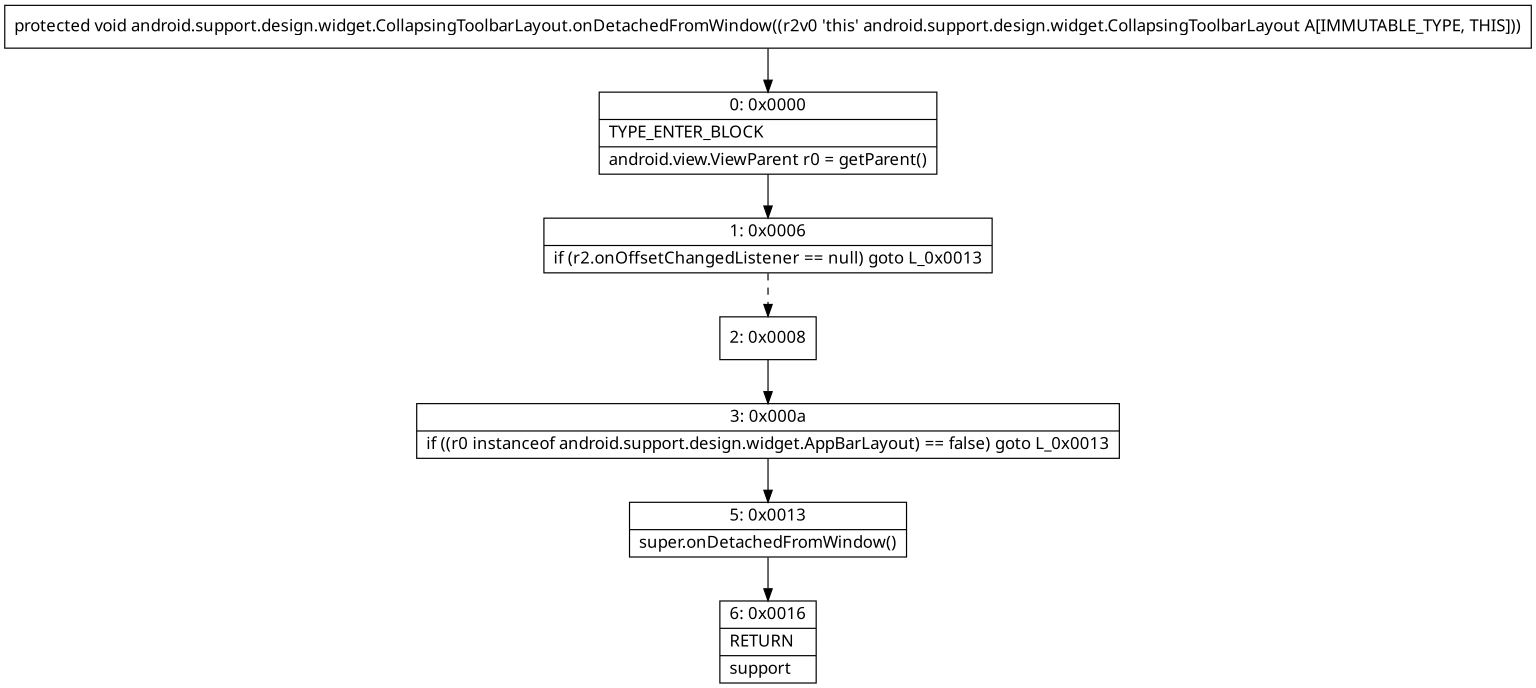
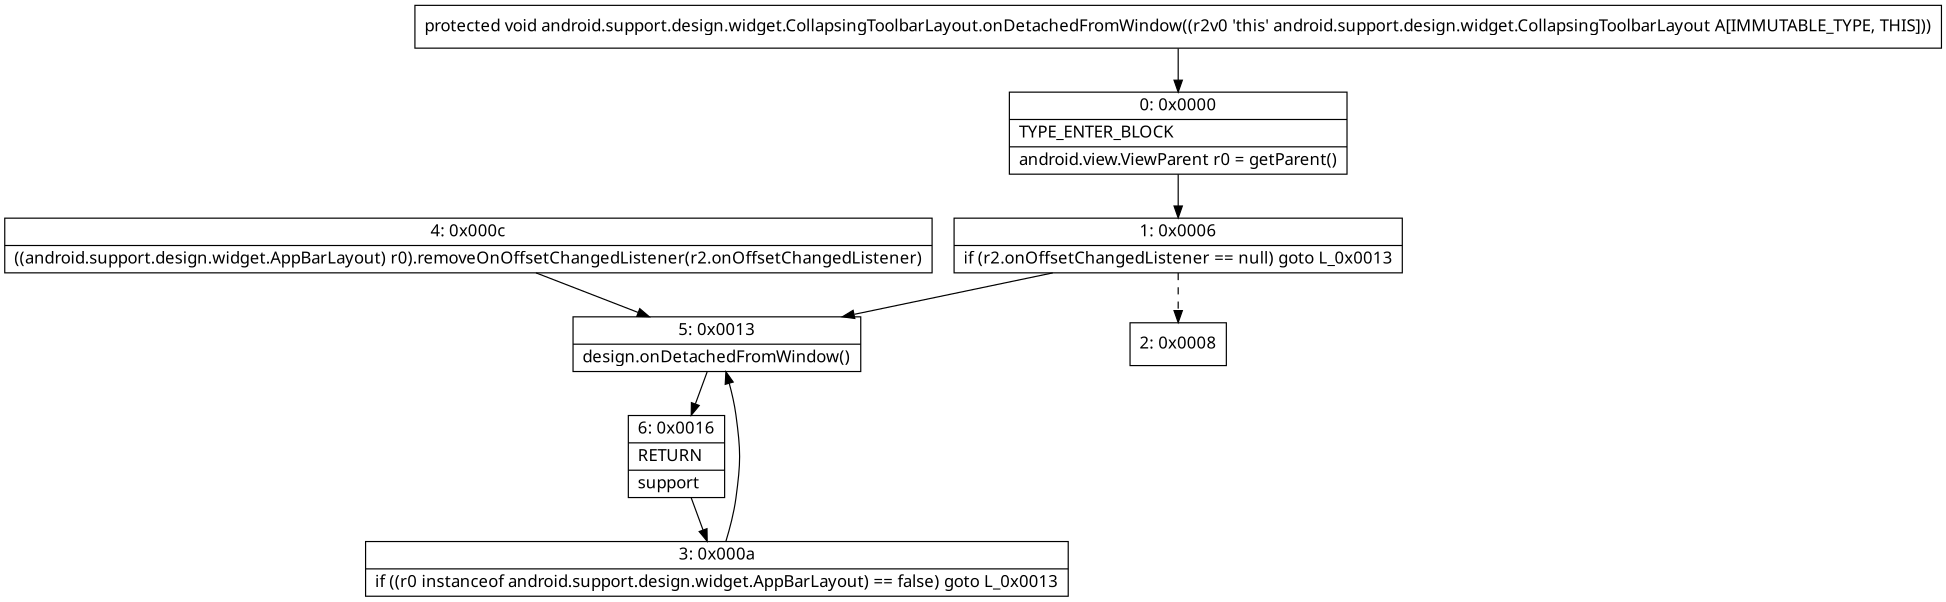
  digraph {
    fontname="Noto Sans"
    node [fontname="Noto Sans" shape=record]
    edge [fontname="Noto Sans"]
    n1 [label="{0\:\ 0x0000|TYPE_ENTER_BLOCK\l|android.view.ViewParent r0 = getParent()\l}"]
    n2 [label="{1\:\ 0x0006|if (r2.onOffsetChangedListener == null) goto L_0x0013\l}"]
    n3 [label="{2\:\ 0x0008}"]
-   n4 [label="{5\:\ 0x0013|super.onDetachedFromWindow()\l}"]
+   n4 [label="{5\:\ 0x0013|design.onDetachedFromWindow()\l}"]
    n5 [label="{3\:\ 0x000a|if ((r0 instanceof android.support.design.widget.AppBarLayout) == false) goto L_0x0013\l}"]
    n6 [label="{6\:\ 0x0016|RETURN\l|support\l}"]
+   n7 [label="{4\:\ 0x000c|((android.support.design.widget.AppBarLayout) r0).removeOnOffsetChangedListener(r2.onOffsetChangedListener)\l}"]
    n8 [label="{protected void android.support.design.widget.CollapsingToolbarLayout.onDetachedFromWindow((r2v0 'this' android.support.design.widget.CollapsingToolbarLayout A[IMMUTABLE_TYPE, THIS])) }"]
    n1 -> n2
    n2 -> n3 [style=dashed]
-   n3 -> n5
+   n2 -> n4
+   n6 -> n5
    n4 -> n6
    n5 -> n4
+   n7 -> n4
    n8 -> n1
  }
